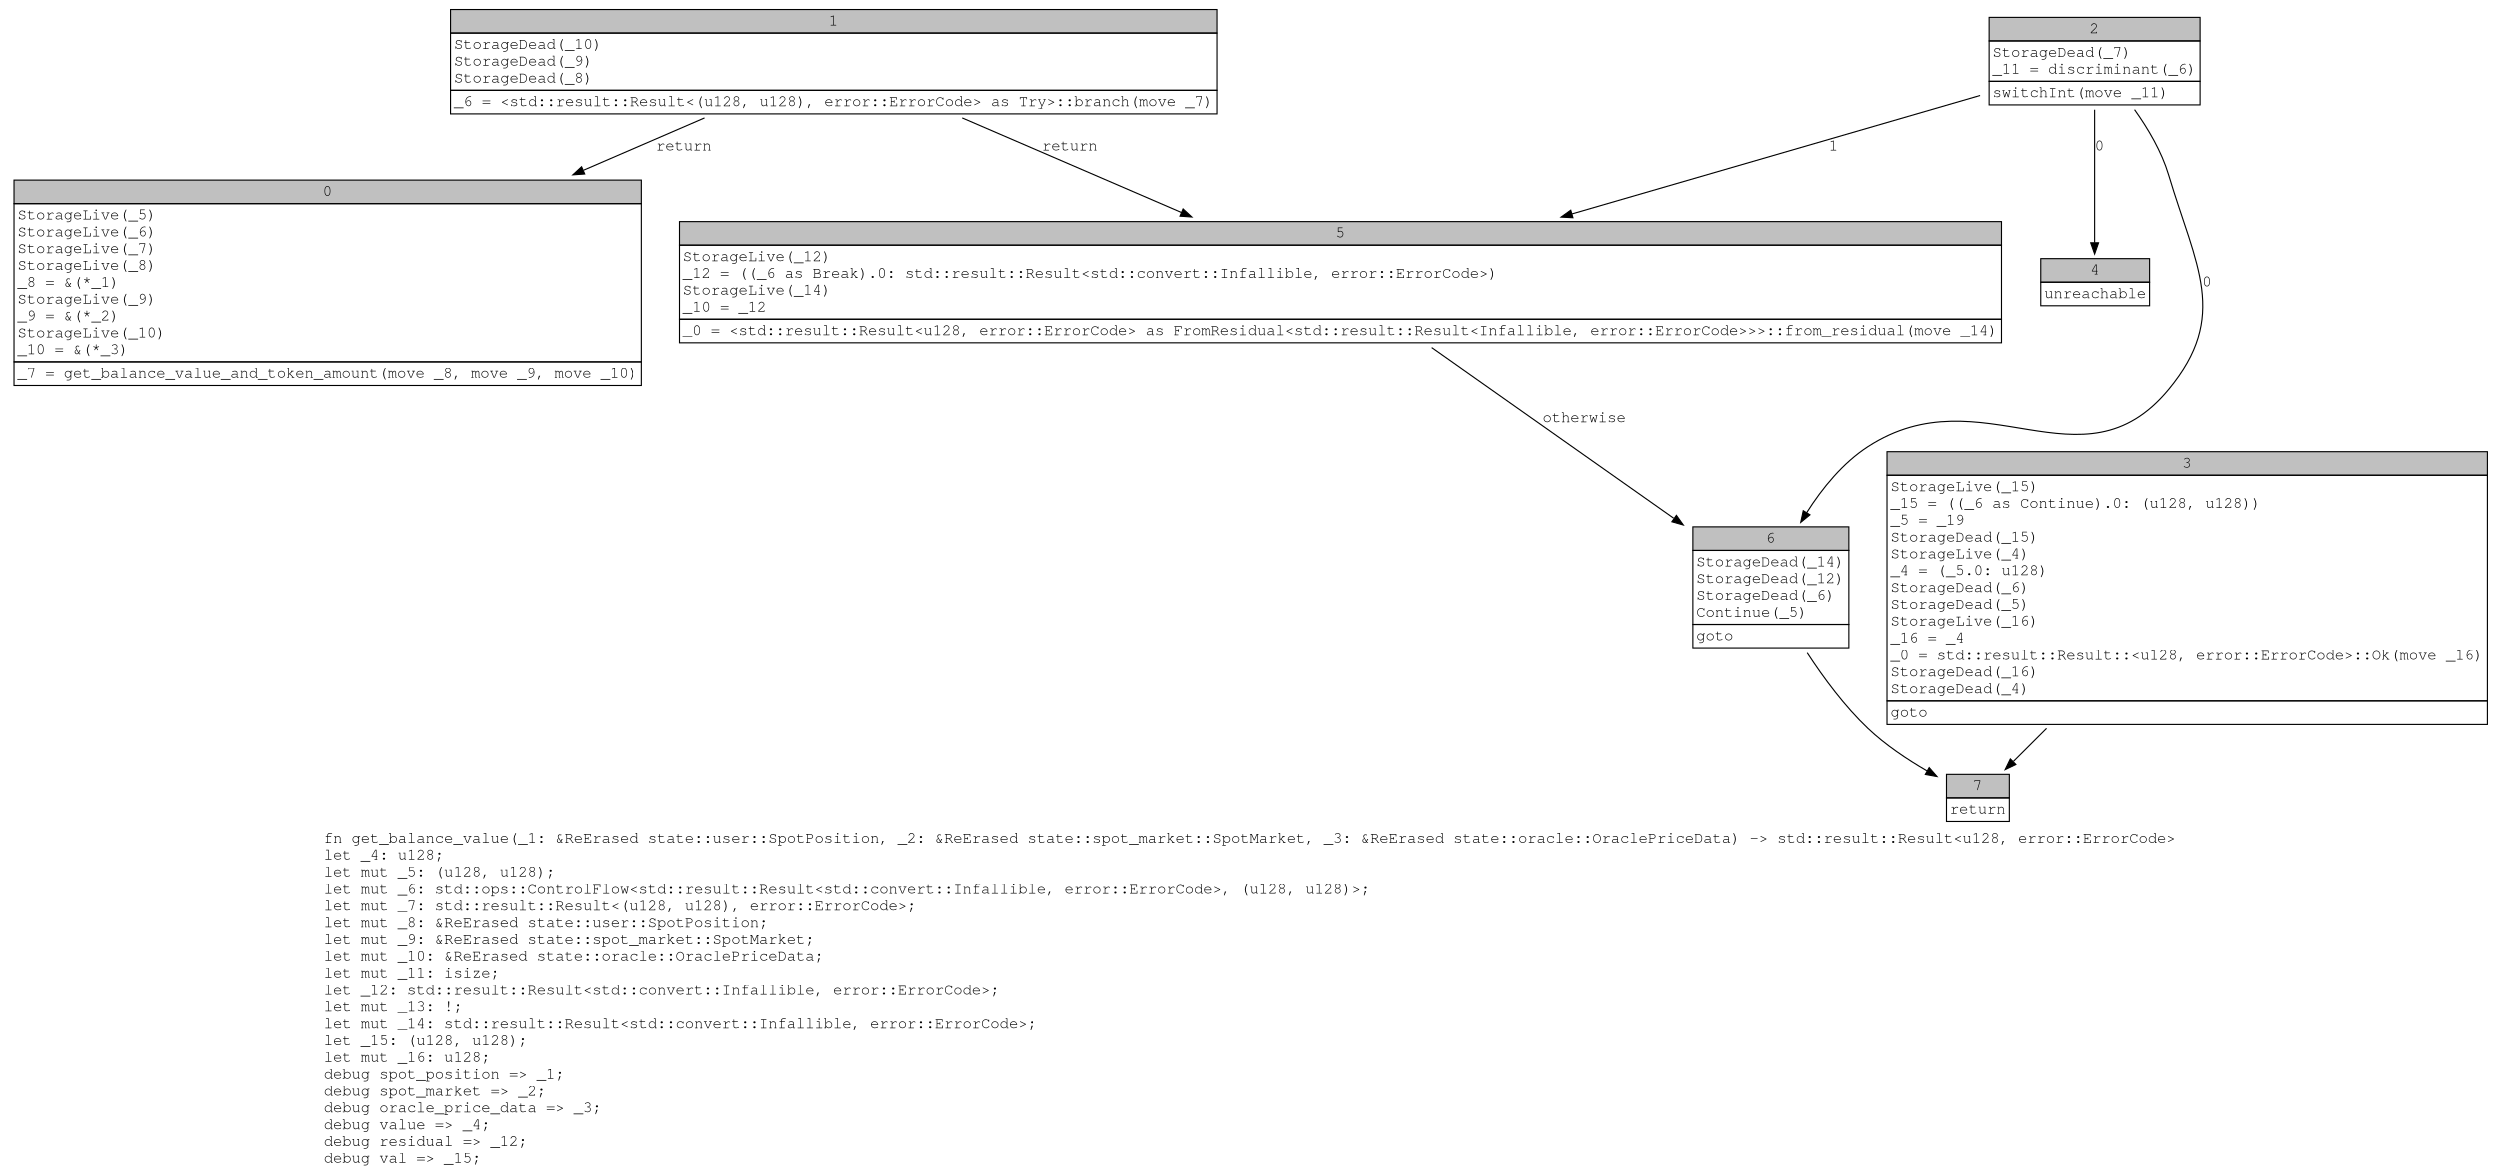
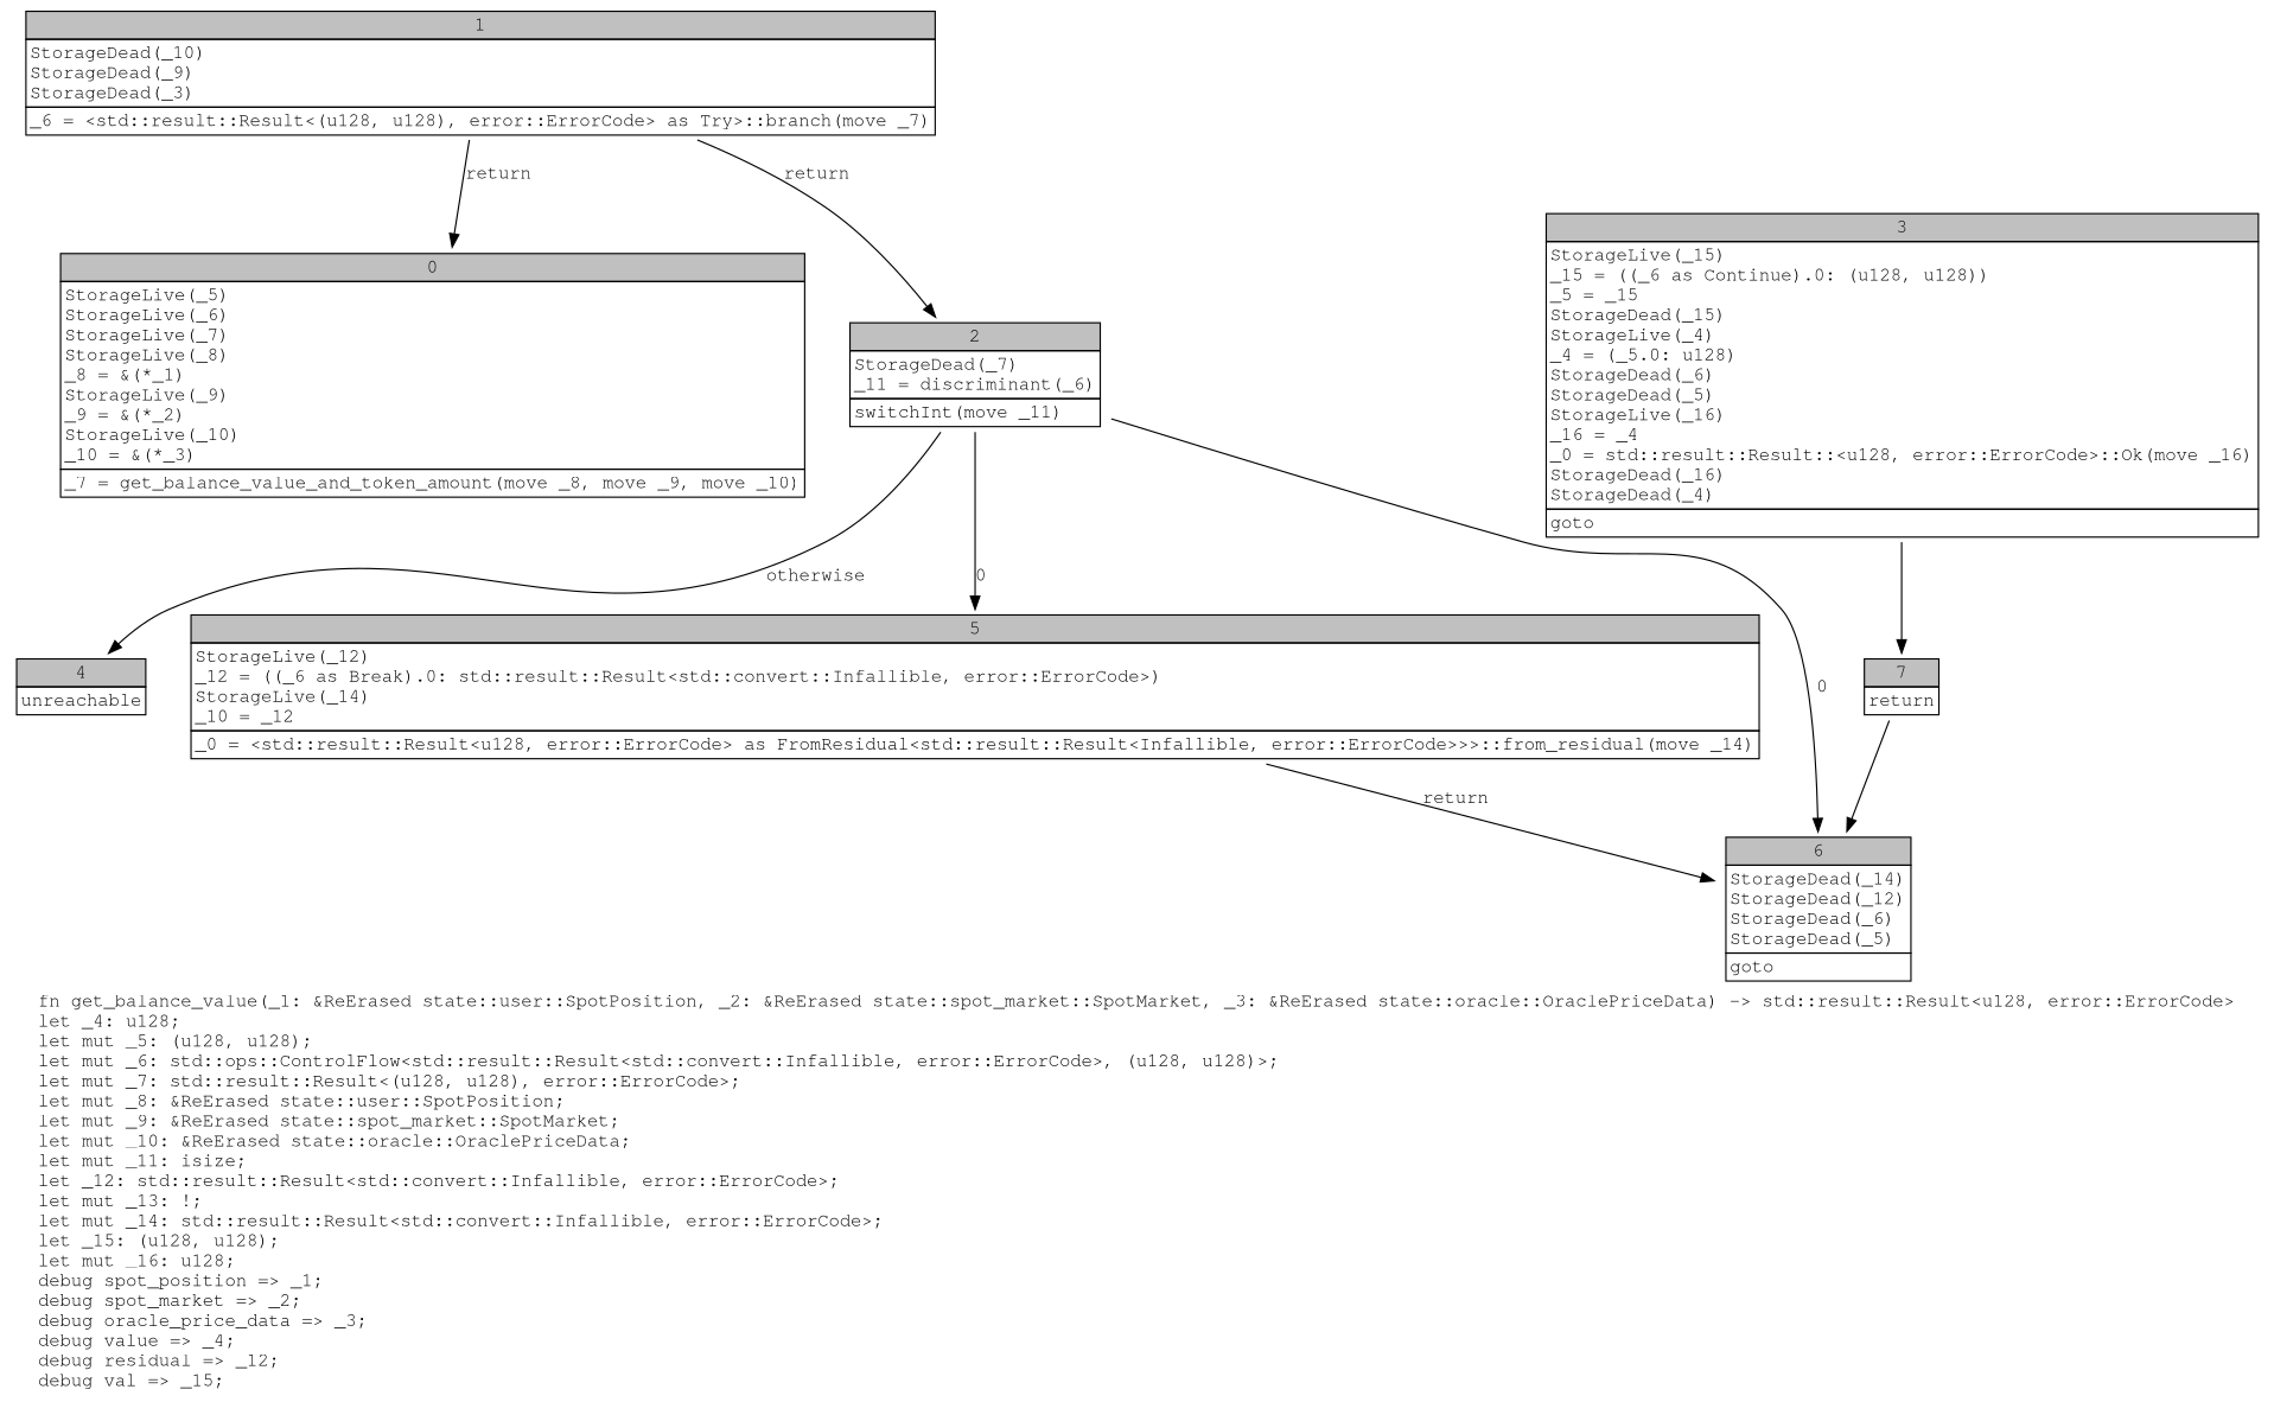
  digraph {
    fontname="Courier, monospace"
    label=<fn get_balance_value(_1: &amp;ReErased state::user::SpotPosition, _2: &amp;ReErased state::spot_market::SpotMarket, _3: &amp;ReErased state::oracle::OraclePriceData) -&gt; std::result::Result&lt;u128, error::ErrorCode&gt;<br align="left"/>let _4: u128;<br align="left"/>let mut _5: (u128, u128);<br align="left"/>let mut _6: std::ops::ControlFlow&lt;std::result::Result&lt;std::convert::Infallible, error::ErrorCode&gt;, (u128, u128)&gt;;<br align="left"/>let mut _7: std::result::Result&lt;(u128, u128), error::ErrorCode&gt;;<br align="left"/>let mut _8: &amp;ReErased state::user::SpotPosition;<br align="left"/>let mut _9: &amp;ReErased state::spot_market::SpotMarket;<br align="left"/>let mut _10: &amp;ReErased state::oracle::OraclePriceData;<br align="left"/>let mut _11: isize;<br align="left"/>let _12: std::result::Result&lt;std::convert::Infallible, error::ErrorCode&gt;;<br align="left"/>let mut _13: !;<br align="left"/>let mut _14: std::result::Result&lt;std::convert::Infallible, error::ErrorCode&gt;;<br align="left"/>let _15: (u128, u128);<br align="left"/>let mut _16: u128;<br align="left"/>debug spot_position =&gt; _1;<br align="left"/>debug spot_market =&gt; _2;<br align="left"/>debug oracle_price_data =&gt; _3;<br align="left"/>debug value =&gt; _4;<br align="left"/>debug residual =&gt; _12;<br align="left"/>debug val =&gt; _15;<br align="left"/>>
    node [fontname="Courier, monospace" shape=none]
    edge [fontname="Courier, monospace"]
    n1 [label=<<table border="0" cellborder="1" cellspacing="0"><tr><td bgcolor="gray" align="center" colspan="1">0</td></tr><tr><td align="left" balign="left">StorageLive(_5)<br/>StorageLive(_6)<br/>StorageLive(_7)<br/>StorageLive(_8)<br/>_8 = &amp;(*_1)<br/>StorageLive(_9)<br/>_9 = &amp;(*_2)<br/>StorageLive(_10)<br/>_10 = &amp;(*_3)<br/></td></tr><tr><td align="left">_7 = get_balance_value_and_token_amount(move _8, move _9, move _10)</td></tr></table>>]
-   n2 [label=<<table border="0" cellborder="1" cellspacing="0"><tr><td bgcolor="gray" align="center" colspan="1">1</td></tr><tr><td align="left" balign="left">StorageDead(_10)<br/>StorageDead(_9)<br/>StorageDead(_8)<br/></td></tr><tr><td align="left">_6 = &lt;std::result::Result&lt;(u128, u128), error::ErrorCode&gt; as Try&gt;::branch(move _7)</td></tr></table>>]
+   n2 [label=<<table border="0" cellborder="1" cellspacing="0"><tr><td bgcolor="gray" align="center" colspan="1">1</td></tr><tr><td align="left" balign="left">StorageDead(_10)<br/>StorageDead(_9)<br/>StorageDead(_3)<br/></td></tr><tr><td align="left">_6 = &lt;std::result::Result&lt;(u128, u128), error::ErrorCode&gt; as Try&gt;::branch(move _7)</td></tr></table>>]
    n3 [label=<<table border="0" cellborder="1" cellspacing="0"><tr><td bgcolor="gray" align="center" colspan="1">2</td></tr><tr><td align="left" balign="left">StorageDead(_7)<br/>_11 = discriminant(_6)<br/></td></tr><tr><td align="left">switchInt(move _11)</td></tr></table>>]
    n4 [label=<<table border="0" cellborder="1" cellspacing="0"><tr><td bgcolor="gray" align="center" colspan="1">4</td></tr><tr><td align="left">unreachable</td></tr></table>>]
    n5 [label=<<table border="0" cellborder="1" cellspacing="0"><tr><td bgcolor="gray" align="center" colspan="1">5</td></tr><tr><td align="left" balign="left">StorageLive(_12)<br/>_12 = ((_6 as Break).0: std::result::Result&lt;std::convert::Infallible, error::ErrorCode&gt;)<br/>StorageLive(_14)<br/>_10 = _12<br/></td></tr><tr><td align="left">_0 = &lt;std::result::Result&lt;u128, error::ErrorCode&gt; as FromResidual&lt;std::result::Result&lt;Infallible, error::ErrorCode&gt;&gt;&gt;::from_residual(move _14)</td></tr></table>>]
-   n6 [label=<<table border="0" cellborder="1" cellspacing="0"><tr><td bgcolor="gray" align="center" colspan="1">6</td></tr><tr><td align="left" balign="left">StorageDead(_14)<br/>StorageDead(_12)<br/>StorageDead(_6)<br/>Continue(_5)<br/></td></tr><tr><td align="left">goto</td></tr></table>>]
-   n7 [label=<<table border="0" cellborder="1" cellspacing="0"><tr><td bgcolor="gray" align="center" colspan="1">3</td></tr><tr><td align="left" balign="left">StorageLive(_15)<br/>_15 = ((_6 as Continue).0: (u128, u128))<br/>_5 = _19<br/>StorageDead(_15)<br/>StorageLive(_4)<br/>_4 = (_5.0: u128)<br/>StorageDead(_6)<br/>StorageDead(_5)<br/>StorageLive(_16)<br/>_16 = _4<br/>_0 = std::result::Result::&lt;u128, error::ErrorCode&gt;::Ok(move _16)<br/>StorageDead(_16)<br/>StorageDead(_4)<br/></td></tr><tr><td align="left">goto</td></tr></table>>]
+   n6 [label=<<table border="0" cellborder="1" cellspacing="0"><tr><td bgcolor="gray" align="center" colspan="1">6</td></tr><tr><td align="left" balign="left">StorageDead(_14)<br/>StorageDead(_12)<br/>StorageDead(_6)<br/>StorageDead(_5)<br/></td></tr><tr><td align="left">goto</td></tr></table>>]
+   n7 [label=<<table border="0" cellborder="1" cellspacing="0"><tr><td bgcolor="gray" align="center" colspan="1">3</td></tr><tr><td align="left" balign="left">StorageLive(_15)<br/>_15 = ((_6 as Continue).0: (u128, u128))<br/>_5 = _15<br/>StorageDead(_15)<br/>StorageLive(_4)<br/>_4 = (_5.0: u128)<br/>StorageDead(_6)<br/>StorageDead(_5)<br/>StorageLive(_16)<br/>_16 = _4<br/>_0 = std::result::Result::&lt;u128, error::ErrorCode&gt;::Ok(move _16)<br/>StorageDead(_16)<br/>StorageDead(_4)<br/></td></tr><tr><td align="left">goto</td></tr></table>>]
    n8 [label=<<table border="0" cellborder="1" cellspacing="0"><tr><td bgcolor="gray" align="center" colspan="1">7</td></tr><tr><td align="left">return</td></tr></table>>]
    n2 -> n1 [label=return]
-   n2 -> n5 [label=return]
-   n3 -> n4 [label=0]
-   n3 -> n5 [label=1]
+   n2 -> n3 [label=return]
+   n3 -> n4 [label=otherwise]
+   n3 -> n5 [label=0]
    n3 -> n6 [label=0]
-   n5 -> n6 [label=otherwise]
-   n6 -> n8
+   n5 -> n6 [label=return]
+   n8 -> n6
    n7 -> n8
  }
